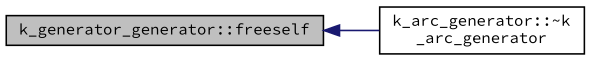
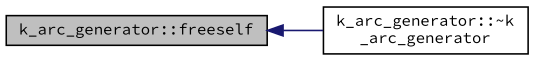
  digraph {
    rankdir=LR
    fontname="Source Code Pro"
    node [color=black fontname="Source Code Pro" fontsize=10 shape=record style=filled]
-   n1 [fillcolor=grey75 fontcolor=black height=0.2 label="k_generator_generator::freeself" width=0.4]
+   n1 [fillcolor=grey75 fontcolor=black height=0.2 label="k_arc_generator::freeself" width=0.4]
    n2 [fillcolor=white height=0.2 label="k_arc_generator::~k\l_arc_generator" width=0.4]
    n1 -> n2 [color=midnightblue dir=back fontname="Source Code Pro" fontsize=10 labelfontname=Helvetica labelfontsize=10 style=solid]
  }
